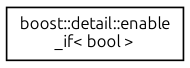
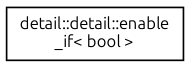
  digraph {
    rankdir=LR
    fontname=Ubuntu
-   n1 [color=black fillcolor=white fontname=Ubuntu fontsize=10 height=0.2 label="boost::detail::enable\l_if\< bool \>" shape=record style=filled width=0.4]
+   n1 [color=black fillcolor=white fontname=Ubuntu fontsize=10 height=0.2 label="detail::detail::enable\l_if\< bool \>" shape=record style=filled width=0.4]
  }
